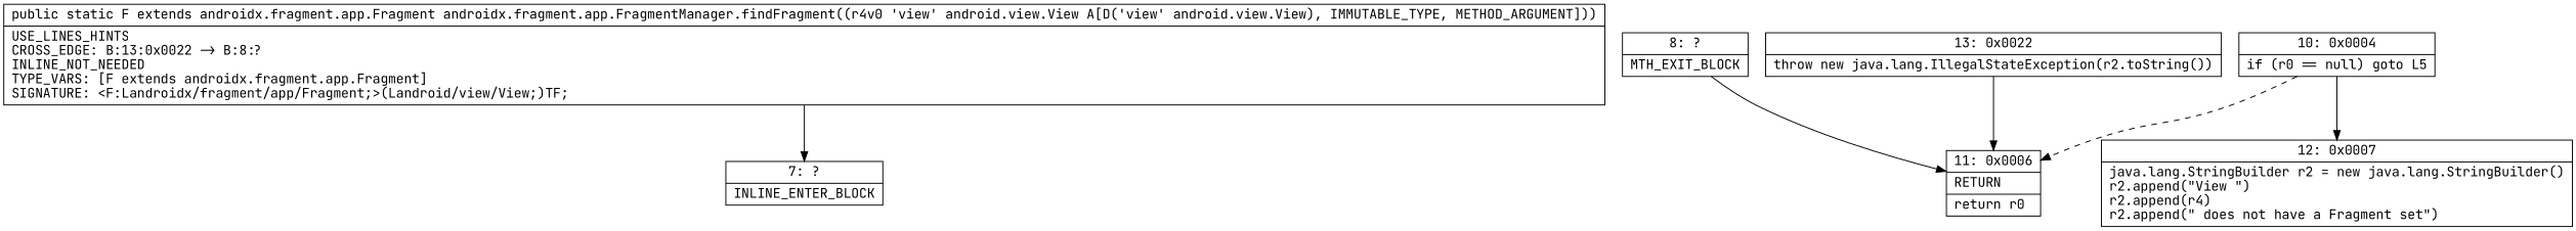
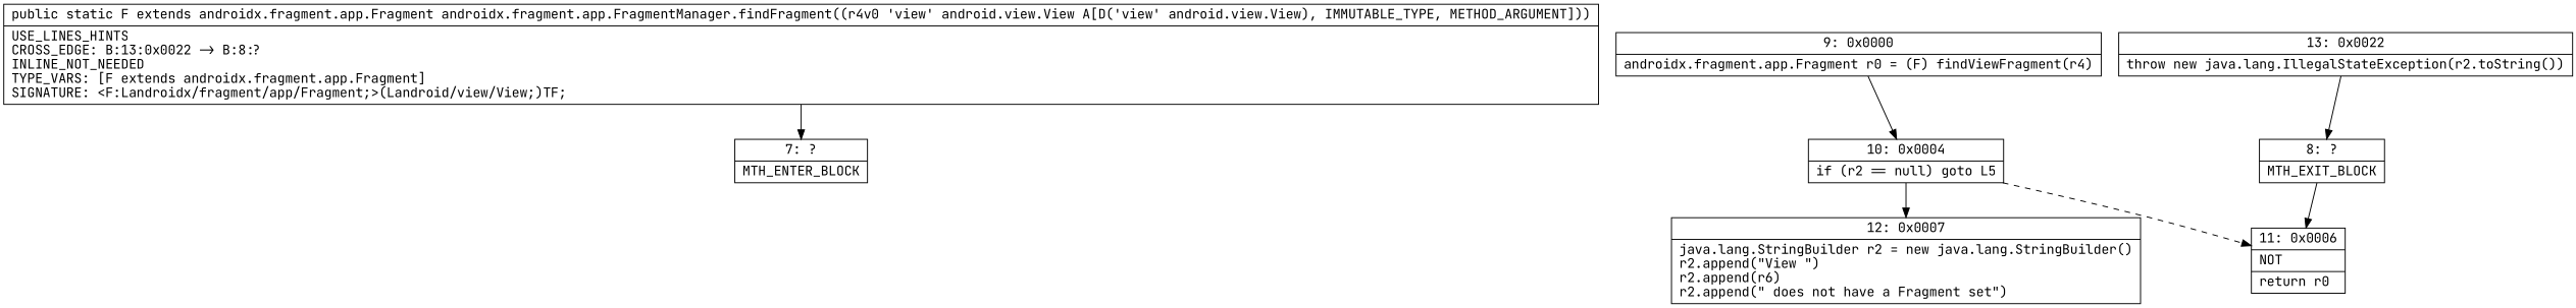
  digraph {
    fontname="JetBrains Mono"
    node [fontname="JetBrains Mono" shape=record]
    edge [fontname="JetBrains Mono"]
-   n1 [label="{7\:\ ?|INLINE_ENTER_BLOCK\l}"]
-   n3 [label="{10\:\ 0x0004|if (r0 == null) goto L5\l}"]
-   n4 [label="{11\:\ 0x0006|RETURN\l|return r0\l}"]
-   n5 [label="{12\:\ 0x0007|java.lang.StringBuilder r2 = new java.lang.StringBuilder()\lr2.append(\"View \")\lr2.append(r4)\lr2.append(\" does not have a Fragment set\")\l}"]
+   n1 [label="{7\:\ ?|MTH_ENTER_BLOCK\l}"]
+   n2 [label="{9\:\ 0x0000|androidx.fragment.app.Fragment r0 = (F) findViewFragment(r4)\l}"]
+   n3 [label="{10\:\ 0x0004|if (r2 == null) goto L5\l}"]
+   n4 [label="{11\:\ 0x0006|NOT\l|return r0\l}"]
+   n5 [label="{12\:\ 0x0007|java.lang.StringBuilder r2 = new java.lang.StringBuilder()\lr2.append(\"View \")\lr2.append(r6)\lr2.append(\" does not have a Fragment set\")\l}"]
    n6 [label="{8\:\ ?|MTH_EXIT_BLOCK\l}"]
    n7 [label="{13\:\ 0x0022|throw new java.lang.IllegalStateException(r2.toString())\l}"]
    n8 [label="{public static F extends androidx.fragment.app.Fragment androidx.fragment.app.FragmentManager.findFragment((r4v0 'view' android.view.View A[D('view' android.view.View), IMMUTABLE_TYPE, METHOD_ARGUMENT]))  | USE_LINES_HINTS\lCROSS_EDGE: B:13:0x0022 \-\> B:8:?\lINLINE_NOT_NEEDED\lTYPE_VARS: [F extends androidx.fragment.app.Fragment]\lSIGNATURE: \<F:Landroidx\/fragment\/app\/Fragment;\>(Landroid\/view\/View;)TF;\l}"]
+   n2 -> n3
    n3 -> n4 [style=dashed]
    n3 -> n5
    n6 -> n4
-   n7 -> n4
+   n7 -> n6
    n8 -> n1
  }
